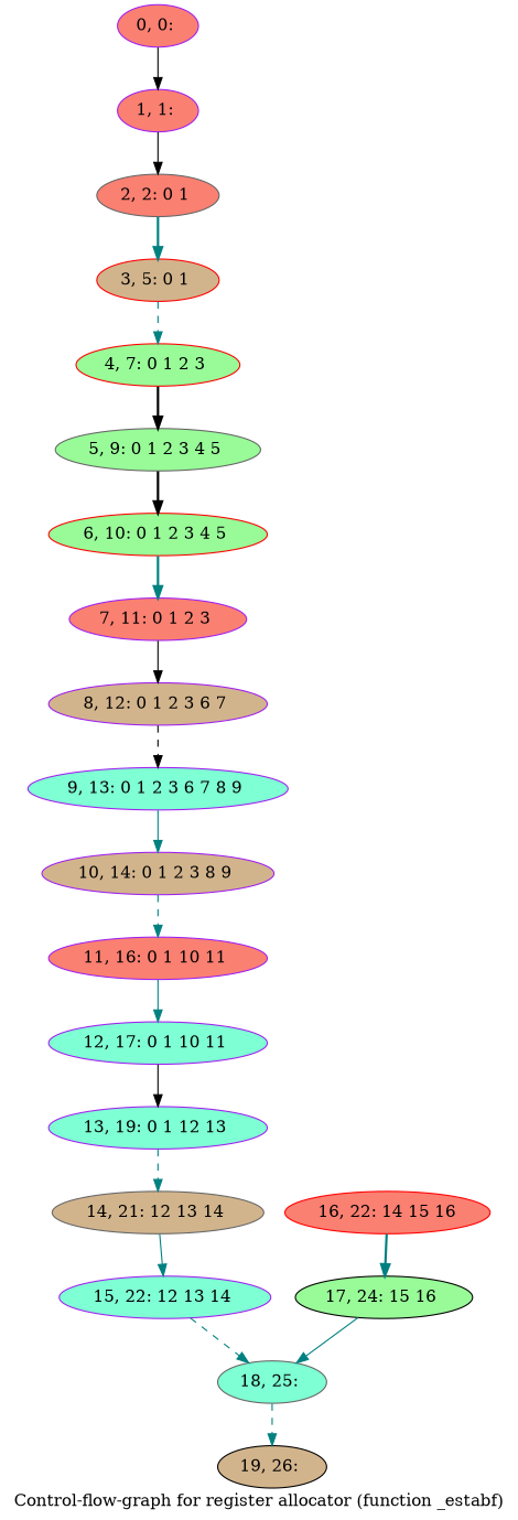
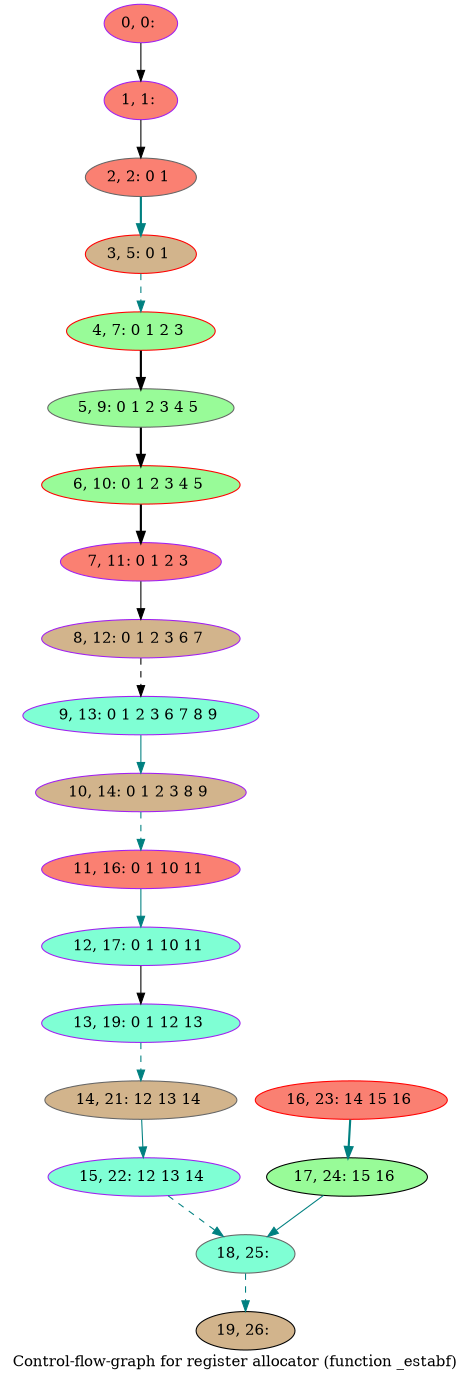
  digraph {
    label="Control-flow-graph for register allocator (function _estabf)"
    node [color=purple fillcolor=salmon style=filled]
    edge [color=teal style=solid]
    n1 [label="0, 0: "]
    n2 [label="1, 1: "]
    n3 [color=gray40 label="2, 2: 0 1 "]
    n4 [color=red fillcolor=tan label="3, 5: 0 1 "]
    n5 [color=red fillcolor=palegreen label="4, 7: 0 1 2 3 "]
    n6 [color=gray40 fillcolor=palegreen label="5, 9: 0 1 2 3 4 5 "]
    n7 [color=red fillcolor=palegreen label="6, 10: 0 1 2 3 4 5 "]
    n8 [label="7, 11: 0 1 2 3 "]
    n9 [fillcolor=tan label="8, 12: 0 1 2 3 6 7 "]
    n10 [fillcolor=aquamarine label="9, 13: 0 1 2 3 6 7 8 9 "]
    n11 [fillcolor=tan label="10, 14: 0 1 2 3 8 9 "]
    n12 [label="11, 16: 0 1 10 11 "]
    n13 [fillcolor=aquamarine label="12, 17: 0 1 10 11 "]
    n14 [fillcolor=aquamarine label="13, 19: 0 1 12 13 "]
    n15 [color=gray40 fillcolor=tan label="14, 21: 12 13 14 "]
    n16 [fillcolor=aquamarine label="15, 22: 12 13 14 "]
    n17 [color=gray40 fillcolor=aquamarine label="18, 25: "]
-   n18 [color=red label="16, 22: 14 15 16"]
+   n18 [color=red label="16, 23: 14 15 16 "]
    n19 [color=black fillcolor=palegreen label="17, 24: 15 16 "]
    n20 [color=black fillcolor=tan label="19, 26: "]
    n1 -> n2 [color=black]
    n2 -> n3 [color=black]
    n3 -> n4 [style=bold]
    n4 -> n5 [style=dashed]
    n5 -> n6 [color=black style=bold]
    n6 -> n7 [color=black style=bold]
-   n7 -> n8 [style=bold]
+   n7 -> n8 [color=black style=bold]
    n8 -> n9 [color=black]
    n9 -> n10 [color=black style=dashed]
    n10 -> n11
    n11 -> n12 [style=dashed]
    n12 -> n13
    n13 -> n14 [color=black]
    n14 -> n15 [style=dashed]
    n15 -> n16
    n16 -> n17 [style=dashed]
    n17 -> n20 [style=dashed]
    n18 -> n19 [style=bold]
    n19 -> n17
  }
